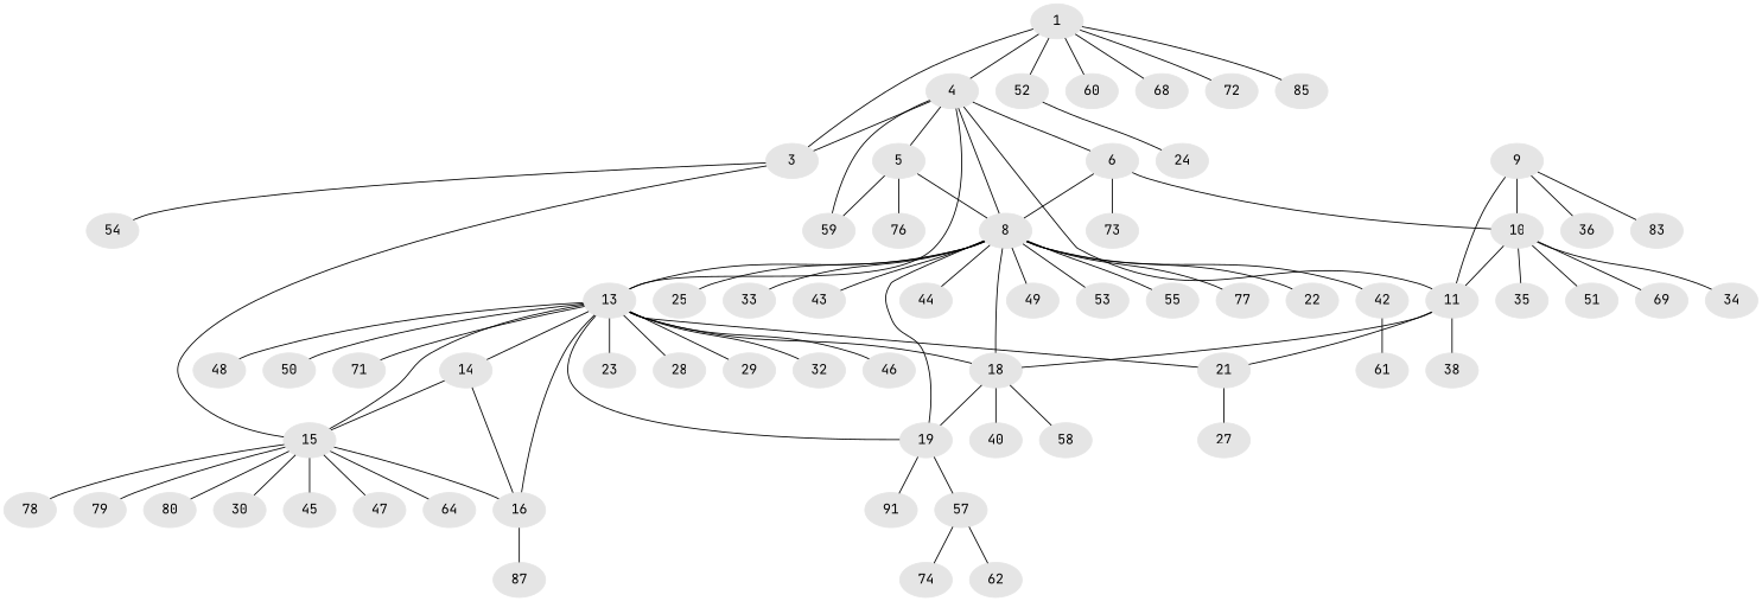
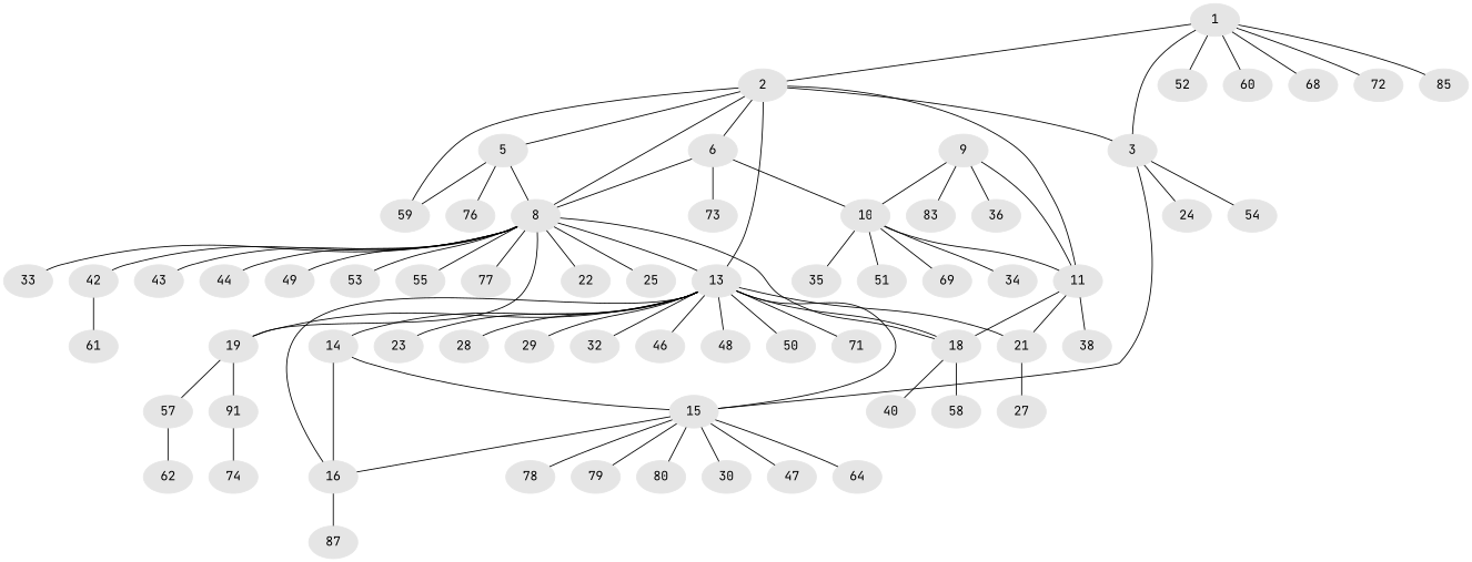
  graph {
    fontname="JetBrains Mono"
    node [color=gray90 fontname="JetBrains Mono" style=filled]
    edge [fontname="JetBrains Mono"]
    1 [super="+31"]
-   2 [super="+7" label=4]
+   2 [super="+7"]
    3 [super="+4"]
    52
    60
    68
    72
    85
    5 [super="+26"]
    6 [super="+37"]
    8 [super="+20"]
    11 [super="+65"]
    13 [super="+17"]
    59
    15 [super="+81"]
    24 [super="+66"]
    54
    76
    10 [super="+63"]
    73
    18 [super="+39"]
    19
    22
    25 [super="+67"]
    33
    42
    43
    44
    49
    53
    55
    77
    21
    38
    14 [super="+56"]
    16 [super="+75"]
    23
    28 [super="+84"]
    29
    32
    46
    48
    50
    71
    30
-   45
    47
    64
    78
    79 [super="+86"]
    80
    34
    35
    51 [super="+82"]
    69
    40
    58 [super="+70"]
    n58 [label=91]
    57
    61
    9 [super="+12"]
    36
    83
    27
    87
    62
    74
    1 -- 2
    1 -- 3 [weight=2]
    1 -- 52
    1 -- 60
    1 -- 68
    1 -- 72
    1 -- 85
    2 -- 3 [weight=2]
    2 -- 5
    2 -- 6
    2 -- 8 [weight=2]
    2 -- 11 [weight=2]
    2 -- 13
    2 -- 59
    3 -- 15
-   52 -- 24
+   3 -- 24
    3 -- 54
    5 -- 8
    5 -- 59
    5 -- 76
    6 -- 8
    6 -- 10
    6 -- 73
    8 -- 13
    8 -- 18
    8 -- 19
    8 -- 22
    8 -- 25
    8 -- 33
    8 -- 42
    8 -- 43
    8 -- 44
    8 -- 49
    8 -- 53
    8 -- 55
    8 -- 77 [weight=2]
    11 -- 18
    11 -- 21
    11 -- 38
    13 -- 15
    13 -- 18
    13 -- 19
    13 -- 21
    13 -- 14
    13 -- 16
    13 -- 23
    13 -- 28
    13 -- 29
    13 -- 32
    13 -- 46
    13 -- 48
    13 -- 50
    13 -- 71
    15 -- 16
    15 -- 30
-   15 -- 45
    15 -- 47
    15 -- 64
    15 -- 78
    15 -- 79
    15 -- 80
    10 -- 11
    10 -- 34
    10 -- 35
    10 -- 51
    10 -- 69
-   18 -- 19
    18 -- 40
    18 -- 58
    19 -- n58
    19 -- 57
    42 -- 61
    21 -- 27
    14 -- 15
    14 -- 16
    16 -- 87
    57 -- 62
-   57 -- 74
+   n58 -- 74
    9 -- 11 [weight=2]
    9 -- 10 [weight=2]
    9 -- 36
    9 -- 83
  }
